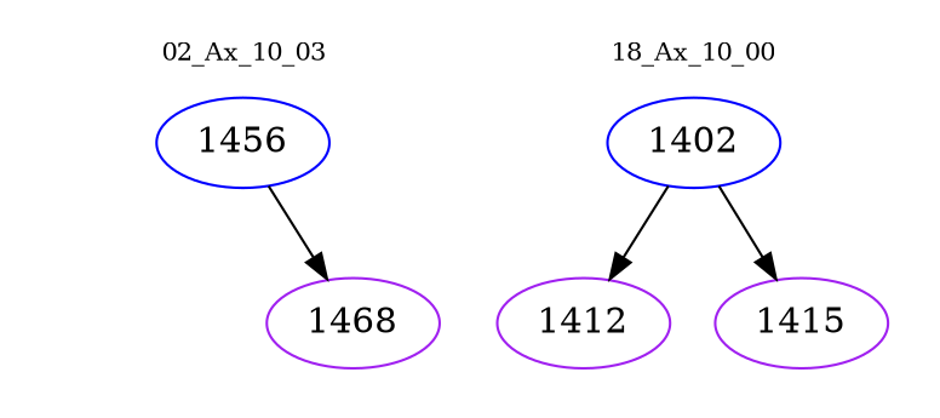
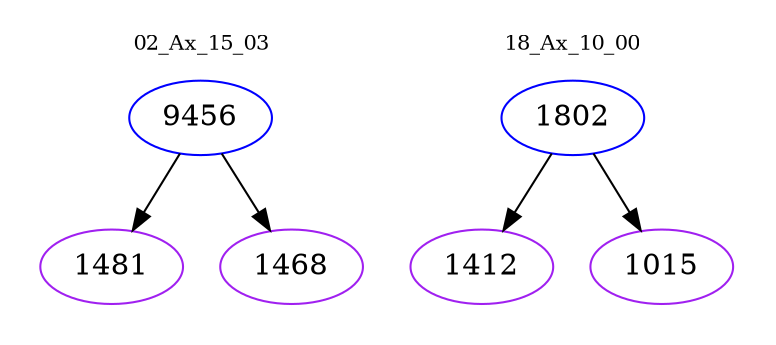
  digraph {
    node [color=purple]
    edge [color=black]
-   n1 [color=blue label=1456]
+   n1 [color=blue label=9456]
+   n2 [label=1481]
    n3 [label=1468]
-   n4 [color=blue label=1402]
+   n4 [color=blue label=1802]
    n5 [label=1412]
-   n6 [label=1415]
+   n6 [label=1015]
    subgraph cluster_1 {
      color=white
      fontsize=10
-     label="02_Ax_10_03"
+     label="02_Ax_15_03"
      n1
+     n2
      n3
    }
    subgraph cluster_2 {
      color=white
      fontsize=10
      label="18_Ax_10_00"
      n4
      n5
      n6
    }
+   n1 -> n2
    n1 -> n3
    n4 -> n5
    n4 -> n6
  }
